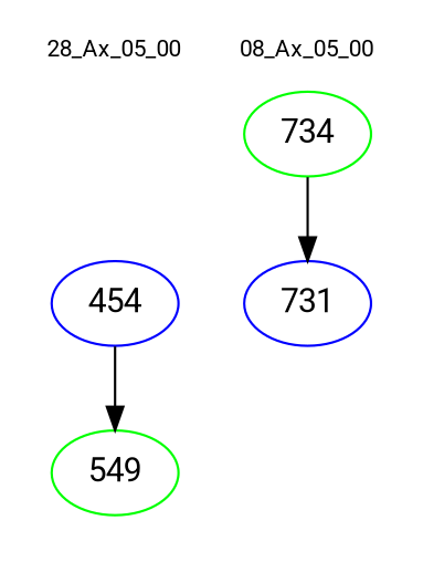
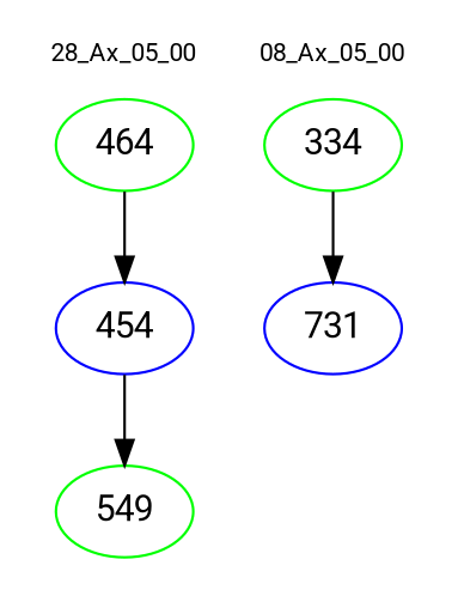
  digraph {
    fontname=Roboto
    node [color=green fontname=Roboto]
    edge [color=black fontname=Roboto]
+   n1 [label=464]
    n2 [color=blue label=454]
    n3 [label=549]
-   n4 [label=734]
+   n4 [label=334]
    n5 [color=blue label=731]
    subgraph cluster_1 {
      color=white
      fontsize=10
      label="28_Ax_05_00"
+     n1
      n2
      n3
    }
    subgraph cluster_2 {
      color=white
      fontsize=10
      label="08_Ax_05_00"
      n4
      n5
    }
+   n1 -> n2
    n2 -> n3
    n4 -> n5
  }
